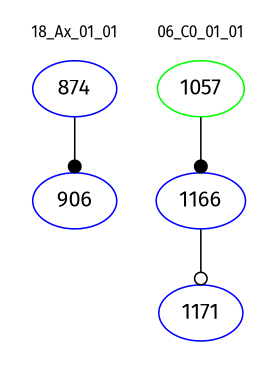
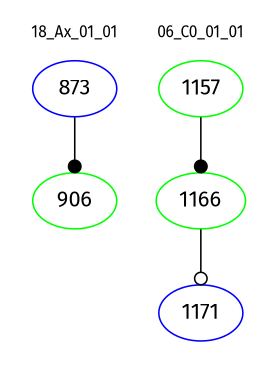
  digraph {
    fontname="Fira Sans"
    node [color=blue fontname="Fira Sans"]
    edge [arrowhead=dot color=black fontname="Fira Sans"]
-   n1 [label=874]
-   n2 [label=906]
-   n3 [color=green label=1057]
-   n4 [label=1166]
+   n1 [label=873]
+   n2 [color=green label=906]
+   n3 [color=green label=1157]
+   n4 [color=green label=1166]
    n5 [label=1171]
    subgraph cluster_1 {
      color=white
      fontsize=10
      label="18_Ax_01_01"
      n1
      n2
    }
    subgraph cluster_2 {
      color=white
      fontsize=10
      label="06_C0_01_01"
      n3
      n4
      n5
    }
    n1 -> n2
    n3 -> n4
    n4 -> n5 [arrowhead=odot]
  }
